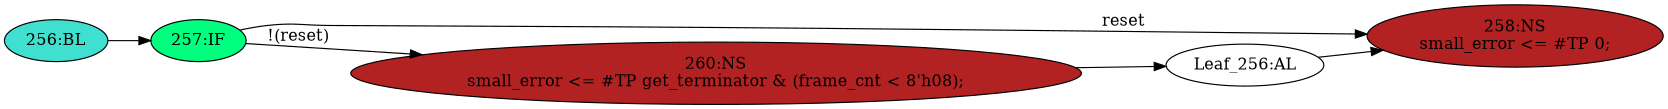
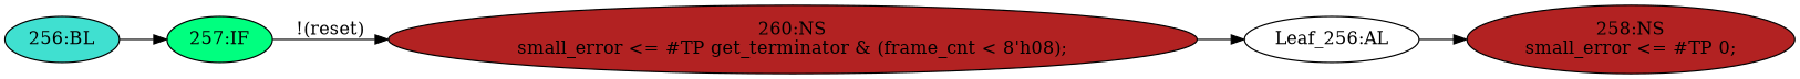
  strict digraph {
    rankdir=LR
    node [fillcolor=firebrick statements="[]" style=filled typ=NonblockingSubstitution]
    edge [cond="[]" lineno=None]
    n1 [def_var="['small_error']" label="Leaf_256:AL" fillcolor="" statements="" style="" typ=""]
    n2 [ast="<pyverilog.vparser.ast.NonblockingSubstitution object at 0x7efef2541350>" label="258:NS\nsmall_error <= #TP 0;" statements="[<pyverilog.vparser.ast.NonblockingSubstitution object at 0x7efef2541350>]"]
    n3 [ast="<pyverilog.vparser.ast.NonblockingSubstitution object at 0x7efef253b510>" label="260:NS\nsmall_error <= #TP get_terminator & (frame_cnt < 8'h08);" statements="[<pyverilog.vparser.ast.NonblockingSubstitution object at 0x7efef253b510>]"]
    n4 [ast="<pyverilog.vparser.ast.Block object at 0x7efef2541510>" fillcolor=turquoise label="256:BL" typ=Block]
    n5 [ast="<pyverilog.vparser.ast.IfStatement object at 0x7efef2541550>" fillcolor=springgreen label="257:IF" typ=IfStatement]
    n1 -> n2
    n3 -> n1
    n4 -> n5
-   n5 -> n2 [cond="['reset']" label=reset lineno=257]
    n5 -> n3 [cond="['reset']" label="!(reset)" lineno=257]
  }
